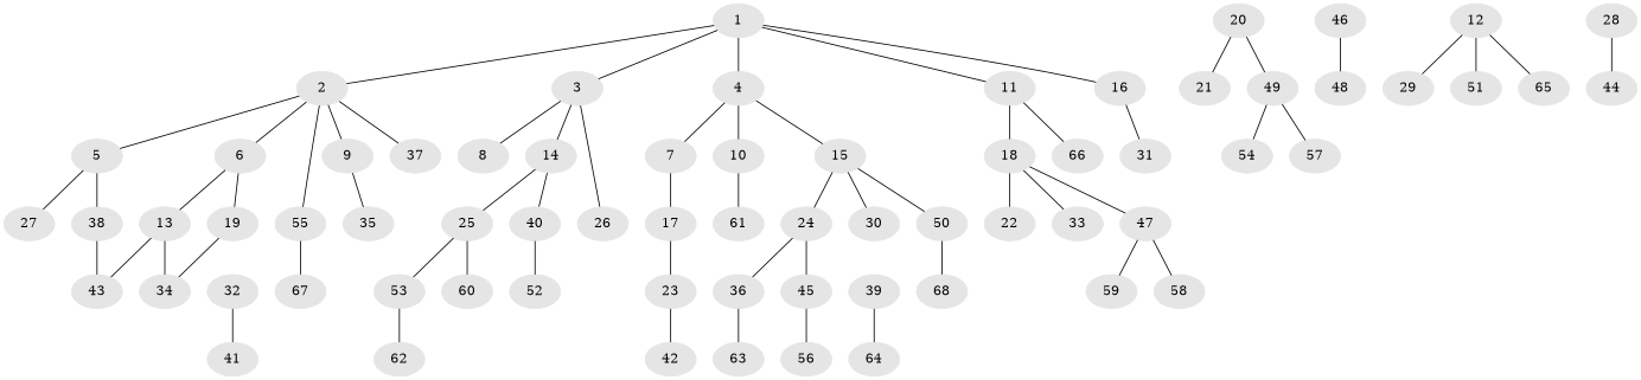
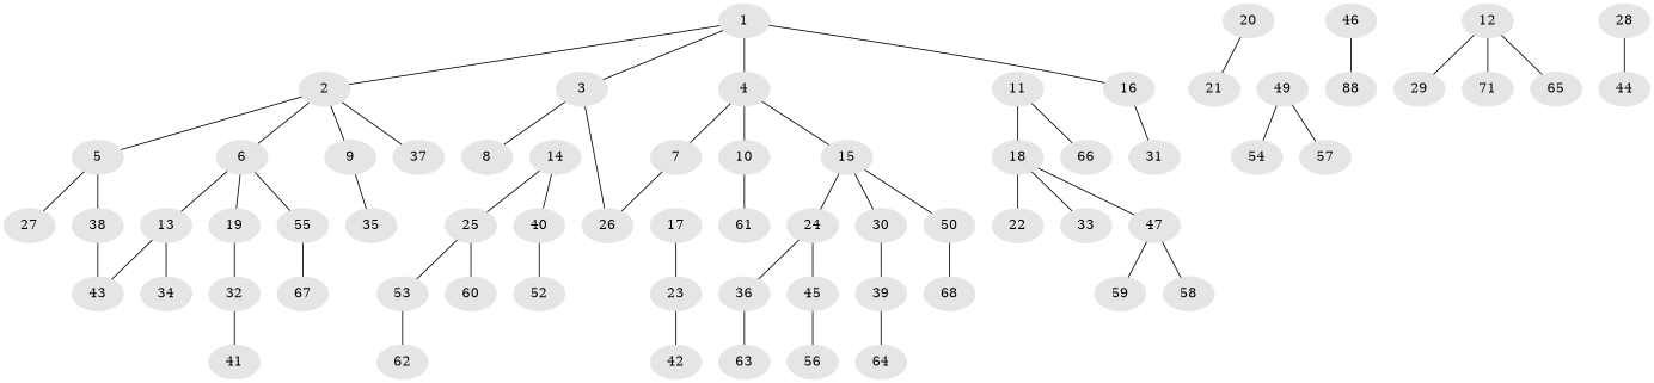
  graph {
    node [color=gray90 style=filled]
    1
    2
    3
    4
    11
    16
    5
    6
    9
    37
    55
    8
    14
    26
    7
    10
    15
    18
    66
    31
    27
    38
    13
    19
    35
    67
    25
    40
    20
    21
    49
    17
    61
    24
    30
    50
    43
    34
    32
    23
    46
-   48
+   48 [label=88]
    12
    29
-   51
+   51 [label=71]
    65
    22
    33
    47
    28
    44
    53
    60
    52
    36
    45
    39
    68
    42
    59
    58
    41
    54
    57
    63
    56
    62
    64
    1 -- 2
    1 -- 3
    1 -- 4
-   1 -- 11
    1 -- 16
    2 -- 5
    2 -- 6
    2 -- 9
    2 -- 37
-   2 -- 55
+   6 -- 55
    3 -- 8
-   3 -- 14
    3 -- 26
    4 -- 7
    4 -- 10
    4 -- 15
    11 -- 18
    11 -- 66
    16 -- 31
    5 -- 27
    5 -- 38
    6 -- 13
    6 -- 19
    9 -- 35
    55 -- 67
    14 -- 25
    14 -- 40
-   7 -- 17
+   7 -- 26
    10 -- 61
    15 -- 24
    15 -- 30
    15 -- 50
    18 -- 22
    18 -- 33
    18 -- 47
    38 -- 43
    13 -- 43
    13 -- 34
-   19 -- 34
+   19 -- 32
    25 -- 53
    25 -- 60
    40 -- 52
    20 -- 21
-   20 -- 49
    49 -- 54
    49 -- 57
    17 -- 23
    24 -- 36
    24 -- 45
+   30 -- 39
    50 -- 68
    32 -- 41
    23 -- 42
    46 -- 48
    12 -- 29
    12 -- 51
    12 -- 65
    47 -- 59
    47 -- 58
    28 -- 44
    53 -- 62
    36 -- 63
    45 -- 56
    39 -- 64
  }
